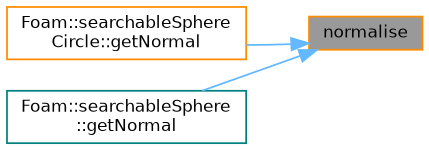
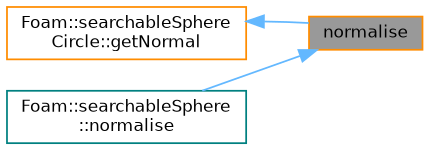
  digraph {
    rankdir=RL
    node [color=darkorange fillcolor=white fontname=Helvetica fontsize=10 shape=box style=filled]
    edge [color=steelblue1 dir=back fontname=Helvetica fontsize=10 labelfontname=Helvetica labelfontsize=10 style=solid]
    n1 [fillcolor=grey60 fontcolor=black height=0.2 label=normalise width=0.4]
    n2 [height=0.2 label="Foam::searchableSphere\lCircle::getNormal" width=0.4]
-   n3 [color=teal height=0.2 label="Foam::searchableSphere\l::getNormal" width=0.4]
-   n1 -> n2
+   n3 [color=teal height=0.2 label="Foam::searchableSphere\l::normalise" width=0.4]
+   n2 -> n1
    n1 -> n3
  }
